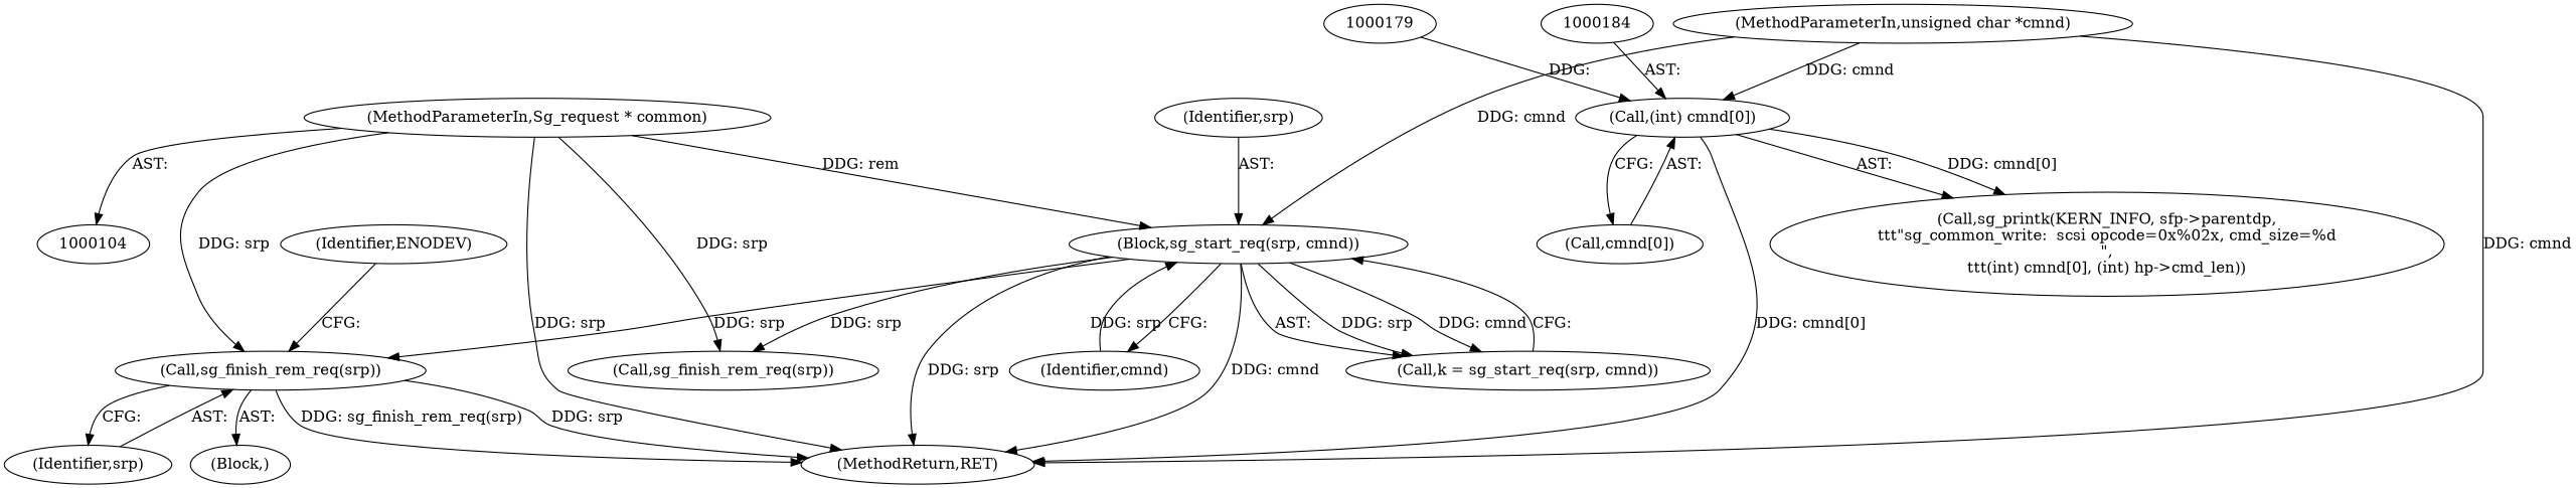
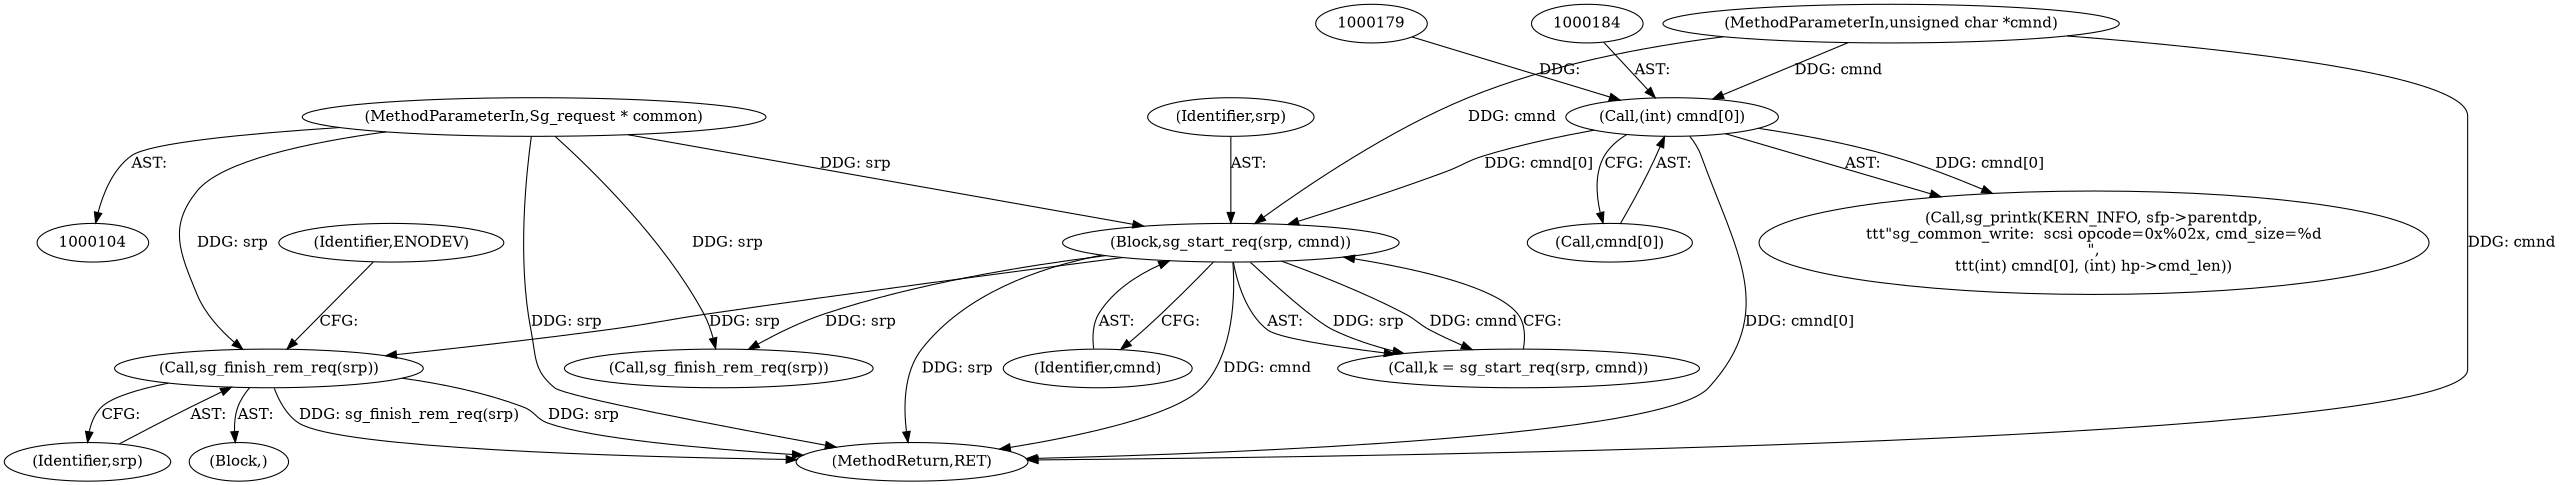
  digraph {
    n1 [label="(Call,sg_finish_rem_req(srp))"]
    n2 [label="(Identifier,srp)"]
    n3 [label="(Block,)"]
    n4 [label="(MethodReturn,RET)"]
    n5 [label="(Block,sg_start_req(srp, cmnd))"]
    n6 [label="(Call,sg_finish_rem_req(srp))"]
    n7 [label="(Call,k = sg_start_req(srp, cmnd))"]
    n8 [label="(Identifier,cmnd)"]
    n9 [label="(MethodParameterIn,Sg_request * common)"]
    1000104
    n11 [label="(Call,(int) cmnd[0])"]
    n12 [label="(Call,cmnd[0])"]
    n13 [label="(Call,sg_printk(KERN_INFO, sfp->parentdp,\n\t\t\t\"sg_common_write:  scsi opcode=0x%02x, cmd_size=%d\n\",\n\t\t\t(int) cmnd[0], (int) hp->cmd_len))"]
    n14 [label="(MethodParameterIn,unsigned char *cmnd)"]
    n15 [label="(Identifier,srp)"]
    n16 [label="(Identifier,ENODEV)"]
    1000179
    1000184
    n1 -> n2 [label="CFG: "]
    n1 -> n3 [label="AST: "]
    n1 -> n4 [label="DDG: srp"]
    n1 -> n4 [label="DDG: sg_finish_rem_req(srp)"]
    n2 -> n1 [label="AST: "]
    n5 -> n1 [label="DDG: srp"]
    n5 -> n4 [label="DDG: srp"]
    n5 -> n4 [label="DDG: cmnd"]
    n5 -> n6 [label="DDG: srp"]
    n5 -> n7 [label="AST: "]
    n5 -> n7 [label="DDG: srp"]
    n5 -> n7 [label="DDG: cmnd"]
    n5 -> n8 [label="CFG: "]
    n7 -> n5 [label="CFG: "]
-   n8 -> n5 [label="DDG: srp"]
+   n8 -> n5 [label="AST: "]
    n9 -> n1 [label="DDG: srp"]
    n9 -> n4 [label="DDG: srp"]
-   n9 -> n5 [label="DDG: rem"]
+   n9 -> n5 [label="DDG: srp"]
    n9 -> n6 [label="DDG: srp"]
    n9 -> 1000104 [label="AST: "]
    n11 -> n4 [label="DDG: cmnd[0]"]
+   n11 -> n5 [label="DDG: cmnd[0]"]
    n11 -> n12 [label="CFG: "]
    n11 -> n13 [label="AST: "]
    n11 -> n13 [label="DDG: cmnd[0]"]
    n12 -> n11 [label="AST: "]
    n14 -> n4 [label="DDG: cmnd"]
    n14 -> n5 [label="DDG: cmnd"]
    n14 -> n11 [label="DDG: cmnd"]
    n15 -> n5 [label="AST: "]
    n16 -> n1 [label="CFG: "]
    1000179 -> n11 [label="DDG: "]
    1000184 -> n11 [label="AST: "]
  }
